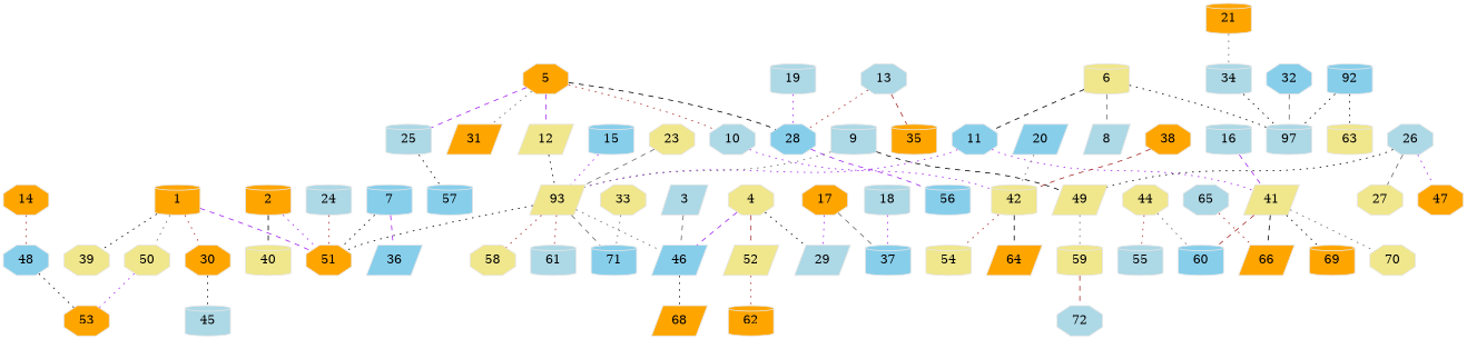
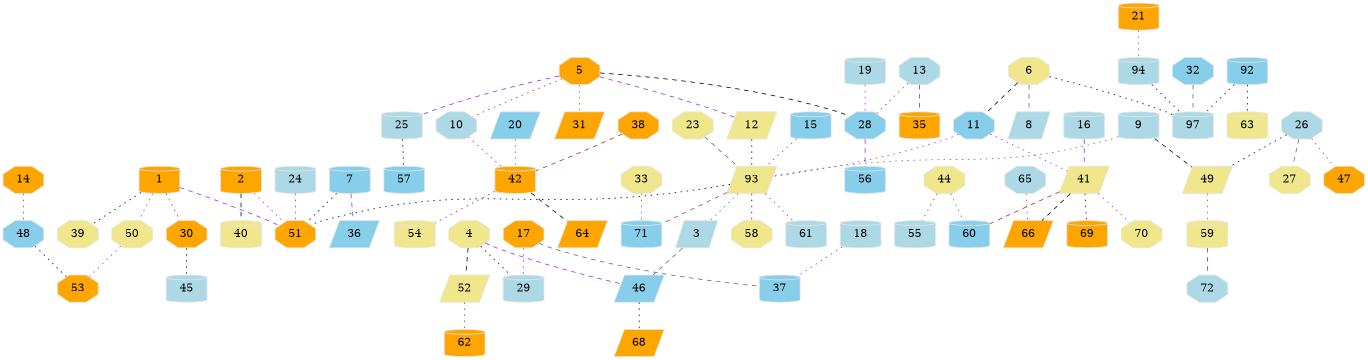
  graph {
    node [color=gray90 fillcolor=orange shape=cylinder style=filled]
    edge [color=black style=dotted weight=1.0]
    30 [shape=octagon]
    1
    39 [fillcolor=khaki shape=octagon]
    50 [fillcolor=khaki shape=octagon]
    51 [shape=octagon]
    45 [fillcolor=lightblue]
    53 [shape=octagon]
    2
    40 [fillcolor=khaki]
    3 [fillcolor=lightblue shape=parallelogram]
    46 [fillcolor=skyblue shape=parallelogram]
    68 [shape=parallelogram]
    4 [fillcolor=khaki shape=octagon]
-   29 [fillcolor=lightblue shape=parallelogram]
+   29 [fillcolor=lightblue]
    52 [fillcolor=khaki shape=parallelogram]
    62
    5 [shape=octagon]
    10 [fillcolor=lightblue shape=octagon]
    12 [fillcolor=khaki shape=parallelogram]
    25 [fillcolor=lightblue]
    28 [fillcolor=skyblue shape=octagon]
    31 [shape=parallelogram]
-   42 [fillcolor=khaki]
+   42
    n24 [fillcolor=khaki label=93 shape=parallelogram]
    57 [fillcolor=skyblue]
    56 [fillcolor=skyblue]
-   6 [fillcolor=khaki]
+   6 [fillcolor=khaki shape=octagon]
    8 [fillcolor=lightblue shape=parallelogram]
    11 [fillcolor=skyblue shape=octagon]
    n30 [fillcolor=lightblue label=97]
    41 [fillcolor=khaki shape=parallelogram]
    7 [fillcolor=skyblue]
    36 [fillcolor=skyblue shape=parallelogram]
    9 [fillcolor=lightblue]
    49 [fillcolor=khaki shape=parallelogram]
    71 [fillcolor=skyblue]
    58 [fillcolor=khaki shape=octagon]
    61 [fillcolor=lightblue]
    59 [fillcolor=khaki]
    54 [fillcolor=khaki]
    64 [shape=parallelogram]
    60 [fillcolor=skyblue]
    66 [shape=parallelogram]
    69
    70 [fillcolor=khaki shape=octagon]
    13 [fillcolor=lightblue shape=octagon]
    35
    14 [shape=octagon]
    48 [fillcolor=skyblue shape=octagon]
    15 [fillcolor=skyblue]
    16 [fillcolor=lightblue]
    17 [shape=octagon]
    37 [fillcolor=skyblue]
    18 [fillcolor=lightblue]
    19 [fillcolor=lightblue]
    20 [fillcolor=skyblue shape=parallelogram]
-   34 [fillcolor=lightblue]
+   34 [fillcolor=lightblue label=94]
    21
    n59 [fillcolor=skyblue label=92]
    63 [fillcolor=khaki]
    23 [fillcolor=khaki shape=octagon]
    24 [fillcolor=lightblue]
    26 [fillcolor=lightblue shape=octagon]
    27 [fillcolor=khaki shape=octagon]
    47 [shape=octagon]
    32 [fillcolor=skyblue shape=octagon]
    33 [fillcolor=khaki shape=octagon]
    38 [shape=octagon]
    44 [fillcolor=khaki shape=octagon]
    55 [fillcolor=lightblue]
    72 [fillcolor=lightblue shape=octagon]
    65 [fillcolor=lightblue shape=octagon]
    30 -- 45
    1 -- 30 [color=brown]
    1 -- 39
    1 -- 50 [color=gray40]
    1 -- 51 [color=purple style=dashed]
    50 -- 53 [color=purple]
    2 -- 51 [color=purple]
    2 -- 40 [style=dashed]
    3 -- 46 [color=gray40 style=dashed]
    46 -- 68
    4 -- 46 [color=purple style=dashed]
    4 -- 29
-   4 -- 52 [color=brown style=dashed]
+   4 -- 52 [style=dashed]
    52 -- 62 [color=brown]
    5 -- 10 [color=brown]
    5 -- 12 [color=purple style=dashed]
    5 -- 25 [color=purple style=dashed]
    5 -- 28 [style=dashed]
    5 -- 31 [color=gray40]
    10 -- 42 [color=purple]
    12 -- n24
    25 -- 57
    28 -- 56 [color=purple style=dashed]
    42 -- 54 [color=brown]
    42 -- 64 [style=dashed]
    n24 -- 51
-   n24 -- 46 [color=gray40]
+   n24 -- 3 [color=gray40]
    n24 -- 71 [color=gray40 style=dashed]
-   n24 -- 58 [color=brown]
+   n24 -- 58
    n24 -- 61 [color=brown]
    6 -- 8 [color=gray40 style=dashed]
    6 -- 11 [style=dashed]
    6 -- n30
    11 -- n24 [color=purple]
    11 -- 41 [color=purple]
    41 -- 60 [color=brown style=dashed]
    41 -- 66 [style=dashed]
    41 -- 69
    41 -- 70 [color=gray40]
    7 -- 51
    7 -- 36 [color=purple style=dashed]
    9 -- n24 [color=gray40]
    9 -- 49 [style=dashed]
    49 -- 59 [color=gray40]
    59 -- 72 [color=brown style=dashed]
    13 -- 28 [color=brown]
    13 -- 35 [color=brown style=dashed]
    14 -- 48 [color=brown]
    48 -- 53
    15 -- n24 [color=purple]
    16 -- 41 [color=purple style=dashed]
    17 -- 29 [color=purple]
    17 -- 37 [color=gray40 style=dashed]
    18 -- 37 [color=purple]
    19 -- 28 [color=purple]
    20 -- 42 [color=gray40]
    34 -- n30
    21 -- 34 [color=gray40]
    n59 -- n30
    n59 -- 63
    23 -- n24 [color=gray40 style=dashed]
    24 -- 51 [color=brown]
    26 -- 49
    26 -- 27 [color=gray40 style=dashed]
    26 -- 47 [color=purple]
    32 -- n30 [color=gray40 style=dashed]
    33 -- 71 [color=gray40]
    38 -- 42 [color=brown style=dashed]
    44 -- 60 [color=gray40]
    44 -- 55 [color=brown]
    65 -- 66 [color=brown]
  }
